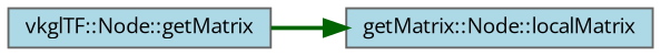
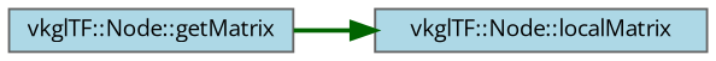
  digraph {
    rankdir=LR
    fontname="Open Sans"
    node [fillcolor=lightblue fontname="Open Sans" fontsize=10 shape=box style=filled]
    n1 [color=gray40 fontcolor=black height=0.2 label="vkglTF::Node::getMatrix" width=0.4]
-   n2 [color=grey40 height=0.2 label="getMatrix::Node::localMatrix" width=0.4]
+   n2 [color=grey40 height=0.2 label="vkglTF::Node::localMatrix" width=0.4]
    n1 -> n2 [color=darkgreen fontname="Open Sans" fontsize=10 labelfontname=Helvetica labelfontsize=10 style=bold]
  }
